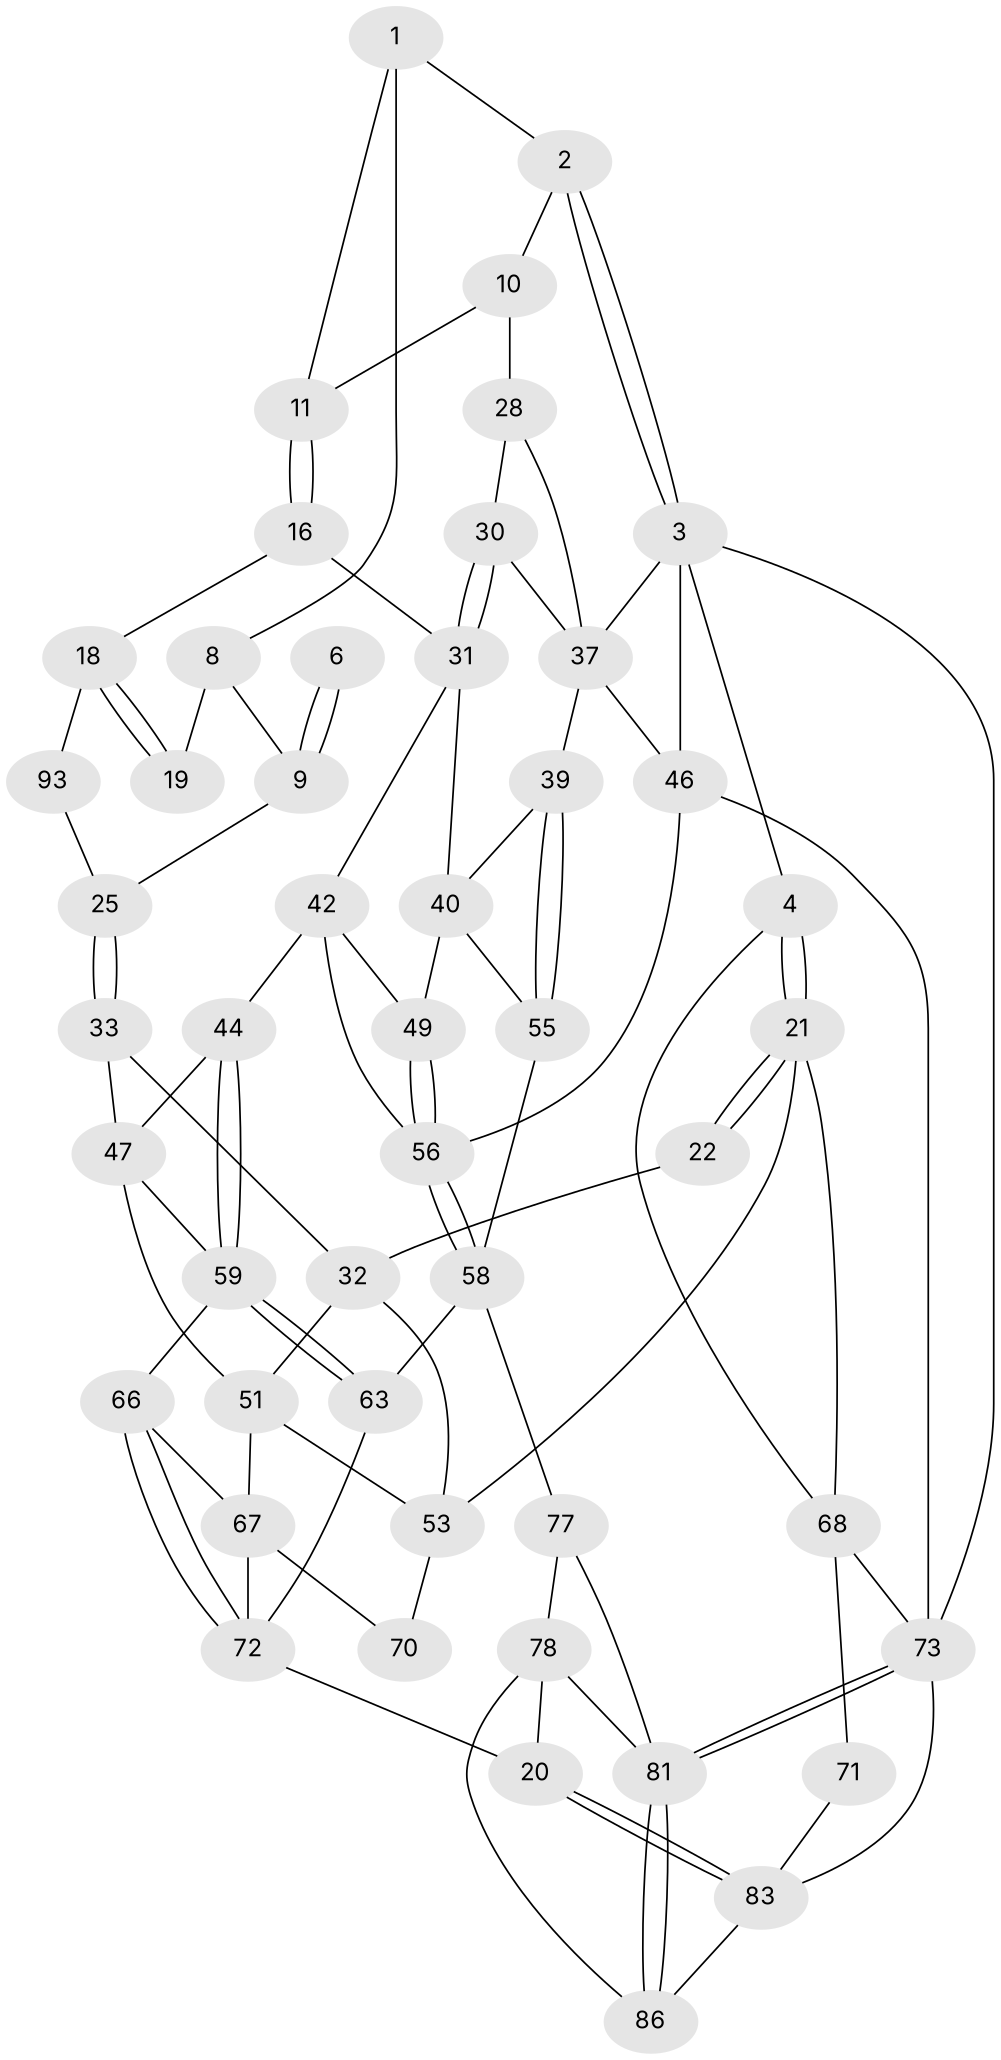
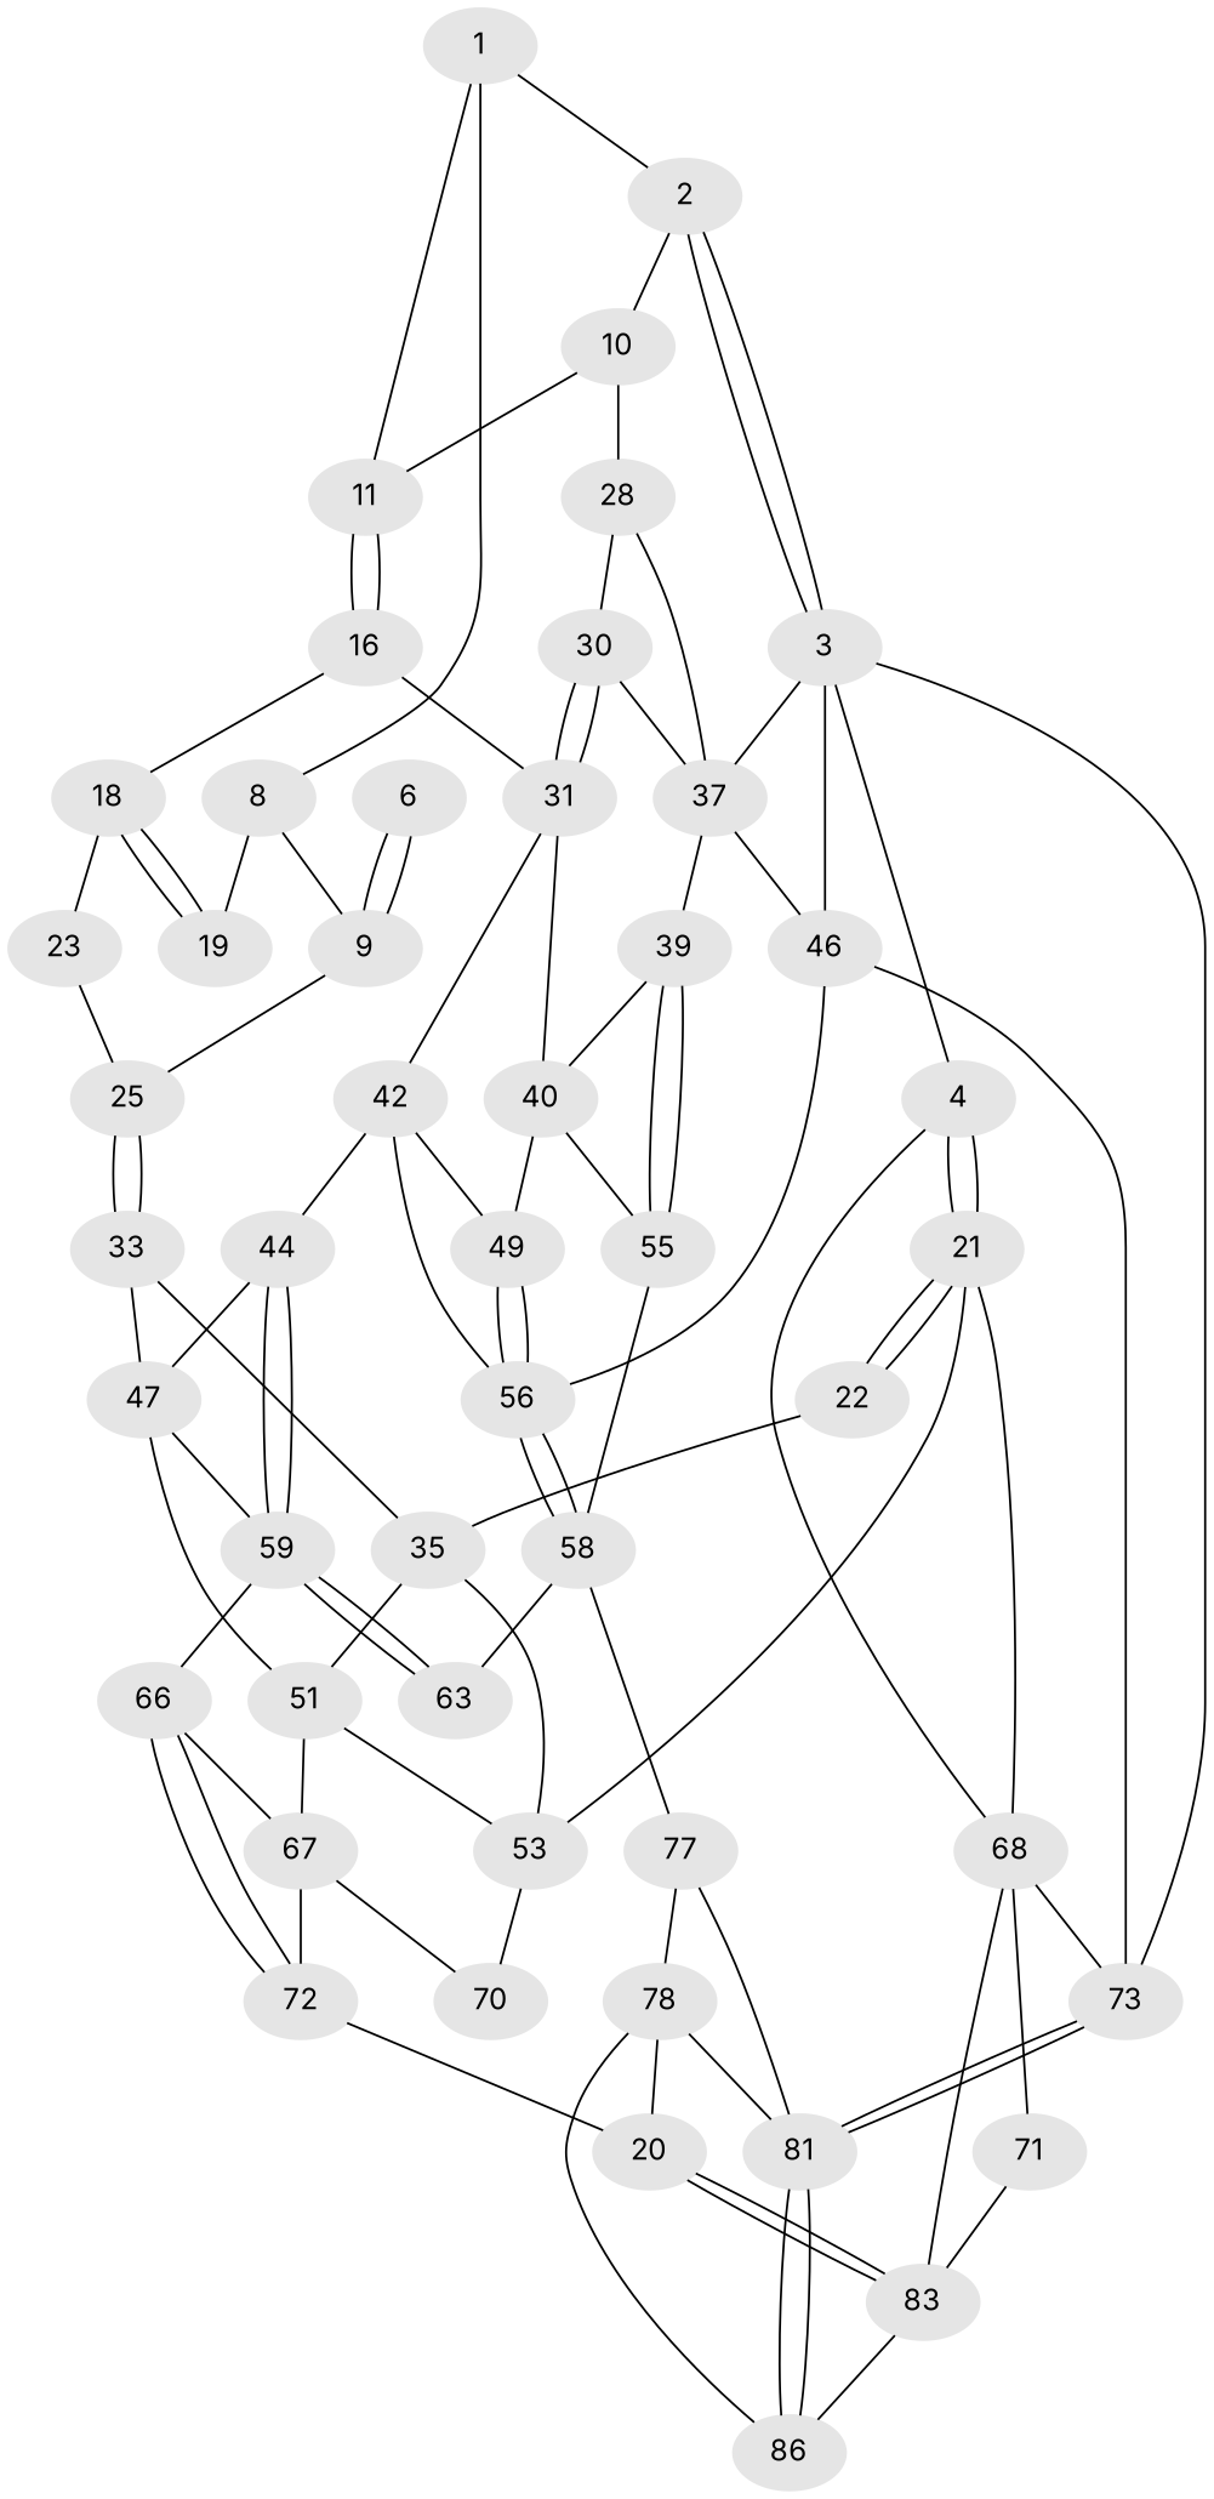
  graph {
    fontname=Inter
    node [color=gray90 fontname=Inter style=filled]
    edge [fontname=Inter]
    1 [super="+7"]
    2
    8
    11 [super="+12"]
    3 [super="+27"]
    10
    9 [super="+13"]
    19 [super="+20"]
    16 [super="+17"]
    4 [super="+5"]
    46 [super="+61"]
    73
    37 [super="+38"]
    28 [super="+29"]
    21 [super="+54"]
    68 [super="+69"]
    30
    56
    81 [super="+82"]
    6
    22 [super="+26"]
    53 [super="+65"]
    71 [super="+85"]
    83 [super="+84"]
    25
    33 [super="+34"]
    18 [super="+32"]
    31 [super="+41"]
-   35 [super="+52" label=32]
-   23 [super="+24" label=93]
+   35 [super="+52"]
+   23 [super="+24"]
    40 [super="+48"]
    42 [super="+43"]
    70 [super="+75"]
    51 [super="+64"]
    47 [super="+50"]
    39
    55 [super="+57"]
    49
    44 [super="+45"]
    59 [super="+60"]
    67 [super="+74"]
    58 [super="+62"]
    63
    66
    72 [super="+76"]
    77
    78 [super="+79"]
    n48 [label=20]
    86
    1 -- 2
    1 -- 8
    1 -- 11
    2 -- 3
    2 -- 3
    2 -- 10
    8 -- 9
    8 -- 19
    11 -- 16 [weight=2]
    11 -- 16
    3 -- 4
    3 -- 46
    3 -- 73
    3 -- 37
    10 -- 11
    10 -- 28
    9 -- 25
    16 -- 18
    16 -- 31
    4 -- 21
    4 -- 21
    4 -- 68
    46 -- 73
    46 -- 56
    73 -- 81
    73 -- 81
    37 -- 46
    37 -- 39
    28 -- 37
    28 -- 30
    21 -- 68
    21 -- 22
    21 -- 22
    21 -- 53
    68 -- 73
    68 -- 71
-   73 -- 83
+   68 -- 83
    30 -- 37
    30 -- 31
    30 -- 31
    56 -- 58
    56 -- 58
    81 -- 86
    81 -- 86
    6 -- 9
    6 -- 9
    22 -- 35
    53 -- 70
    71 -- 83
    83 -- 86
    25 -- 33
    25 -- 33
    33 -- 35
    33 -- 47
    18 -- 19
    18 -- 19
    18 -- 23
    31 -- 40
    31 -- 42
    35 -- 53
    35 -- 51
    23 -- 25
    40 -- 55
    40 -- 49
    42 -- 56
    42 -- 49
    42 -- 44
    51 -- 53
    51 -- 67
    47 -- 51
    47 -- 59
    39 -- 40
    39 -- 55
    39 -- 55
    55 -- 58
    49 -- 56
    49 -- 56
    44 -- 47
    44 -- 59
    44 -- 59
    59 -- 63
    59 -- 63
    59 -- 66
    67 -- 70
    67 -- 72
    58 -- 63
    58 -- 77
-   63 -- 72
    66 -- 67
    66 -- 72
    66 -- 72
    72 -- n48
    77 -- 81
    77 -- 78
    78 -- 81
    78 -- n48
    78 -- 86
    n48 -- 83
    n48 -- 83
  }
